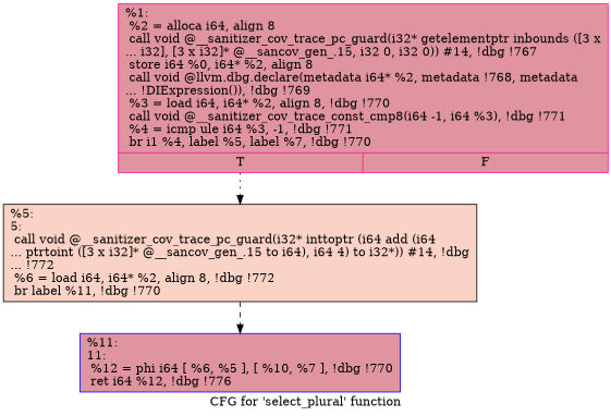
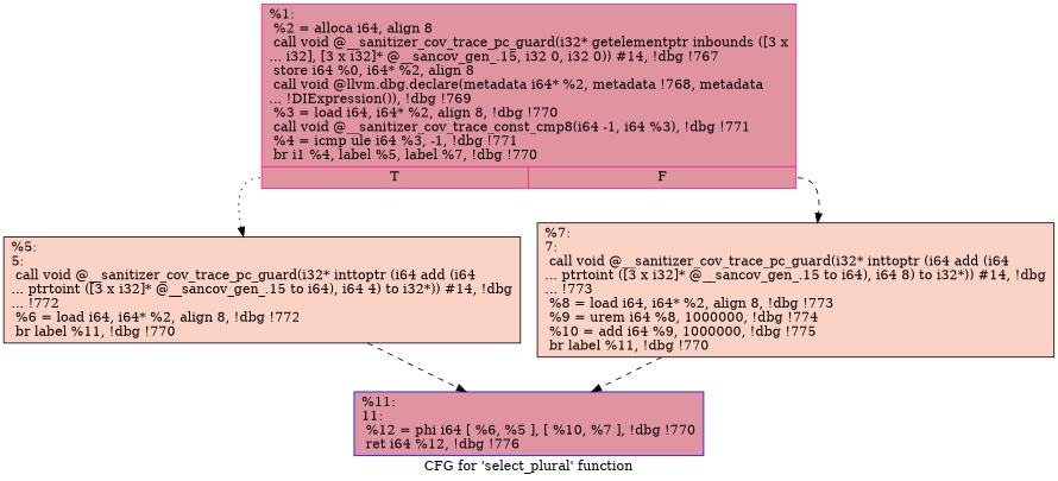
  digraph {
    label="CFG for 'select_plural' function"
    node [color=black fillcolor="#b70d2870" shape=record style=filled]
    edge [style=dashed]
    n1 [color=deeppink label="{%1:\l  %2 = alloca i64, align 8\l  call void @__sanitizer_cov_trace_pc_guard(i32* getelementptr inbounds ([3 x\l... i32], [3 x i32]* @__sancov_gen_.15, i32 0, i32 0)) #14, !dbg !767\l  store i64 %0, i64* %2, align 8\l  call void @llvm.dbg.declare(metadata i64* %2, metadata !768, metadata\l... !DIExpression()), !dbg !769\l  %3 = load i64, i64* %2, align 8, !dbg !770\l  call void @__sanitizer_cov_trace_const_cmp8(i64 -1, i64 %3), !dbg !771\l  %4 = icmp ule i64 %3, -1, !dbg !771\l  br i1 %4, label %5, label %7, !dbg !770\l|{<s0>T|<s1>F}}"]
    n2 [fillcolor="#f59c7d70" label="{%5:\l5:                                                \l  call void @__sanitizer_cov_trace_pc_guard(i32* inttoptr (i64 add (i64\l... ptrtoint ([3 x i32]* @__sancov_gen_.15 to i64), i64 4) to i32*)) #14, !dbg\l... !772\l  %6 = load i64, i64* %2, align 8, !dbg !772\l  br label %11, !dbg !770\l}"]
+   n3 [fillcolor="#f59c7d70" label="{%7:\l7:                                                \l  call void @__sanitizer_cov_trace_pc_guard(i32* inttoptr (i64 add (i64\l... ptrtoint ([3 x i32]* @__sancov_gen_.15 to i64), i64 8) to i32*)) #14, !dbg\l... !773\l  %8 = load i64, i64* %2, align 8, !dbg !773\l  %9 = urem i64 %8, 1000000, !dbg !774\l  %10 = add i64 %9, 1000000, !dbg !775\l  br label %11, !dbg !770\l}"]
    n4 [color=blue label="{%11:\l11:                                               \l  %12 = phi i64 [ %6, %5 ], [ %10, %7 ], !dbg !770\l  ret i64 %12, !dbg !776\l}"]
    n1 -> n2 [tailport=s0 style=dotted]
+   n1 -> n3 [tailport=s1]
    n2 -> n4
+   n3 -> n4
  }
